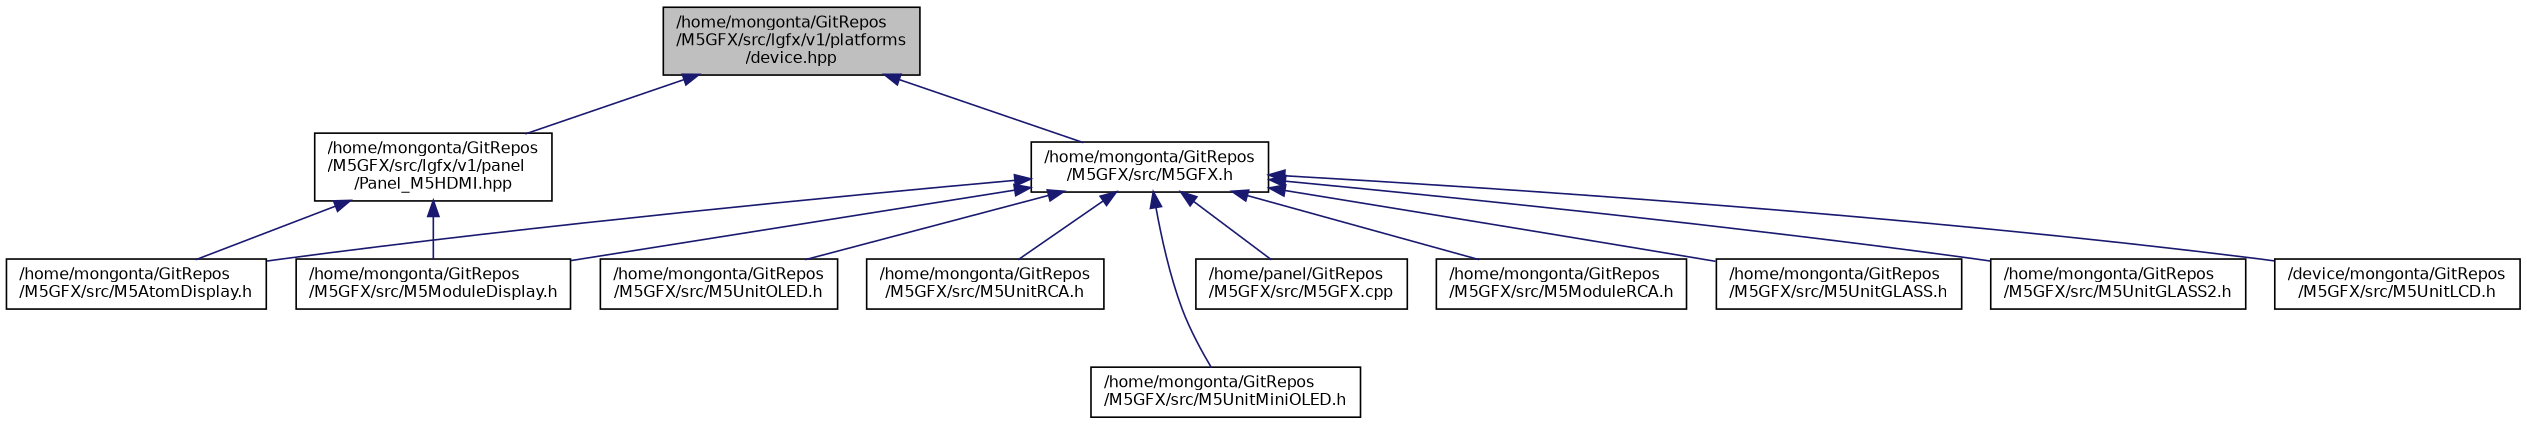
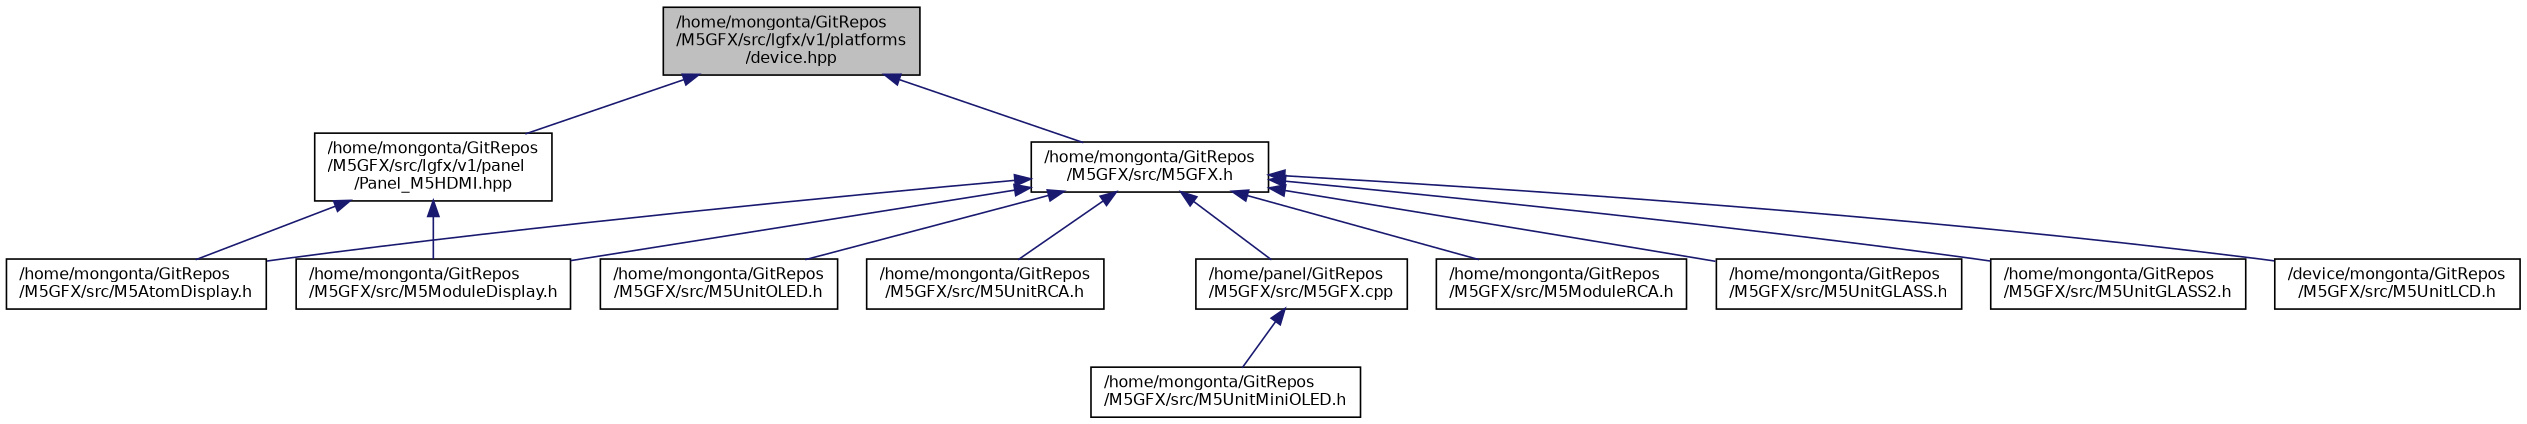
  digraph {
    node [color=black fillcolor=white fontname=Helvetica fontsize=10 shape=record style=filled]
    edge [color=midnightblue dir=back fontname=Helvetica fontsize=10 labelfontname=Helvetica labelfontsize=10 style=solid]
    n1 [fillcolor=grey75 fontcolor=black height=0.2 label="/home/mongonta/GitRepos\l/M5GFX/src/lgfx/v1/platforms\l/device.hpp" width=0.4]
    n2 [height=0.2 label="/home/mongonta/GitRepos\l/M5GFX/src/lgfx/v1/panel\l/Panel_M5HDMI.hpp" width=0.4]
    n3 [height=0.2 label="/home/mongonta/GitRepos\l/M5GFX/src/M5GFX.h" width=0.4]
    n4 [height=0.2 label="/home/mongonta/GitRepos\l/M5GFX/src/M5AtomDisplay.h" width=0.4]
    n5 [height=0.2 label="/home/mongonta/GitRepos\l/M5GFX/src/M5ModuleDisplay.h" width=0.4]
    n6 [height=0.2 label="/home/panel/GitRepos\l/M5GFX/src/M5GFX.cpp" width=0.4]
    n7 [height=0.2 label="/home/mongonta/GitRepos\l/M5GFX/src/M5ModuleRCA.h" width=0.4]
    n8 [height=0.2 label="/home/mongonta/GitRepos\l/M5GFX/src/M5UnitGLASS.h" width=0.4]
    n9 [height=0.2 label="/home/mongonta/GitRepos\l/M5GFX/src/M5UnitGLASS2.h" width=0.4]
    n10 [height=0.2 label="/device/mongonta/GitRepos\l/M5GFX/src/M5UnitLCD.h" width=0.4]
    n11 [height=0.2 label="/home/mongonta/GitRepos\l/M5GFX/src/M5UnitMiniOLED.h" width=0.4]
    n12 [height=0.2 label="/home/mongonta/GitRepos\l/M5GFX/src/M5UnitOLED.h" width=0.4]
    n13 [height=0.2 label="/home/mongonta/GitRepos\l/M5GFX/src/M5UnitRCA.h" width=0.4]
    n1 -> n2
    n1 -> n3
    n2 -> n4
    n2 -> n5
    n3 -> n4
    n3 -> n5
    n3 -> n6
    n3 -> n7
    n3 -> n8
    n3 -> n9
    n3 -> n10
-   n3 -> n11
+   n6 -> n11
    n3 -> n12
    n3 -> n13
  }
